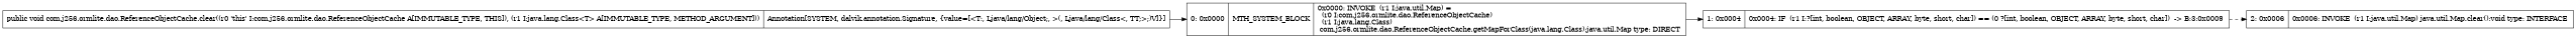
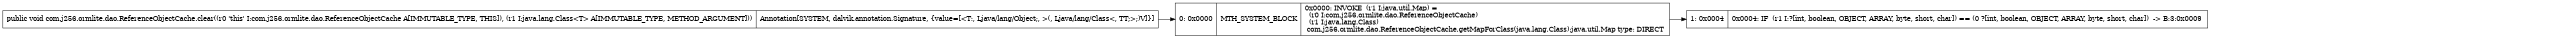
  digraph {
    rankdir=LR
    node [shape=record]
    n1 [label="{0\:\ 0x0000|MTH_SYSTEM_BLOCK\l|0x0000: INVOKE  (r1 I:java.util.Map) = \l  (r0 I:com.j256.ormlite.dao.ReferenceObjectCache)\l  (r1 I:java.lang.Class)\l com.j256.ormlite.dao.ReferenceObjectCache.getMapForClass(java.lang.Class):java.util.Map type: DIRECT \l}"]
    n2 [label="{1\:\ 0x0004|0x0004: IF  (r1 I:?[int, boolean, OBJECT, ARRAY, byte, short, char]) == (0 ?[int, boolean, OBJECT, ARRAY, byte, short, char])  \-\> B:3:0x0009 \l}"]
-   n3 [label="{2\:\ 0x0006|0x0006: INVOKE  (r1 I:java.util.Map) java.util.Map.clear():void type: INTERFACE \l}"]
    n4 [label="{public void com.j256.ormlite.dao.ReferenceObjectCache.clear((r0 'this' I:com.j256.ormlite.dao.ReferenceObjectCache A[IMMUTABLE_TYPE, THIS]), (r1 I:java.lang.Class\<T\> A[IMMUTABLE_TYPE, METHOD_ARGUMENT]))  | Annotation[SYSTEM, dalvik.annotation.Signature, \{value=[\<T:, Ljava\/lang\/Object;, \>(, Ljava\/lang\/Class\<, TT;\>;)V]\}]\l}"]
    n1 -> n2
-   n2 -> n3 [style=dashed]
    n4 -> n1
  }
